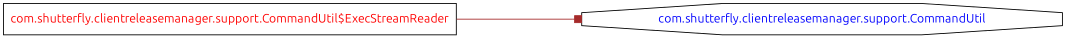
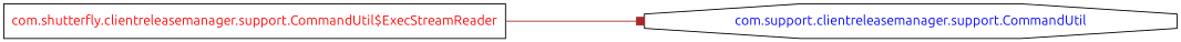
  digraph {
    concentrate=true
    rankdir=LR
    ranksep=2.0
    splines=ortho
    fontname=Ubuntu
    node [fontname=Ubuntu]
    "com.shutterfly.clientreleasemanager.support.CommandUtil$ExecStreamReader" [fontcolor=red shape=box]
-   "com.shutterfly.clientreleasemanager.support.CommandUtil" [fontcolor=blue shape=octagon]
+   "com.shutterfly.clientreleasemanager.support.CommandUtil" [fontcolor=blue shape=octagon label="com.support.clientreleasemanager.support.CommandUtil"]
    "com.shutterfly.clientreleasemanager.support.CommandUtil$ExecStreamReader" -> "com.shutterfly.clientreleasemanager.support.CommandUtil" [color=brown arrowhead=box fontname=Ubuntu]
  }
